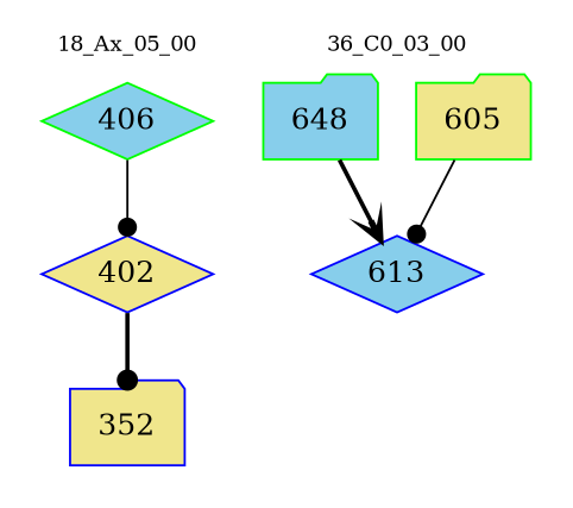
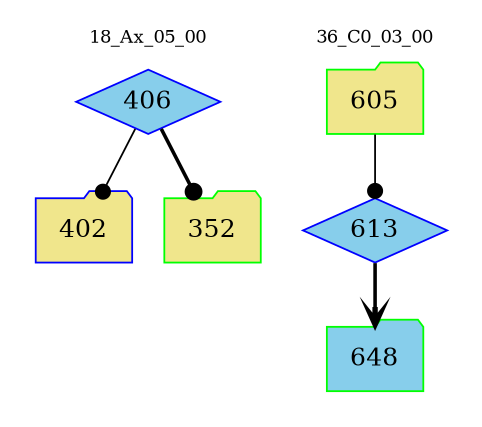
  digraph {
    node [color=green fillcolor=skyblue shape=diamond style=filled]
    edge [arrowhead=dot color=black style=solid]
-   n1 [label=406]
-   n2 [color=blue fillcolor=khaki label=402]
-   n3 [color=blue fillcolor=khaki label=352 shape=folder]
+   n1 [color=blue label=406]
+   n2 [color=blue fillcolor=khaki label=402 shape=folder]
+   n3 [fillcolor=khaki label=352 shape=folder]
    n4 [fillcolor=khaki label=605 shape=folder]
    n5 [color=blue label=613]
    n6 [label=648 shape=folder]
    subgraph cluster_1 {
      color=white
      fontsize=10
      label="18_Ax_05_00"
      n1
      n2
      n3
    }
    subgraph cluster_2 {
      color=white
      fontsize=10
      label="36_C0_03_00"
      n4
      n5
      n6
    }
    n1 -> n2
-   n2 -> n3 [style=bold]
+   n1 -> n3 [style=bold]
    n4 -> n5
-   n6 -> n5 [arrowhead=vee style=bold]
+   n5 -> n6 [arrowhead=vee style=bold]
  }
